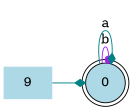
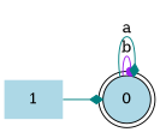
  digraph {
    rankdir=LR
    node [style=filled fillcolor=lightblue]
    edge [color=teal arrowhead=diamond]
    n1 [label=0 shape=doublecircle]
-   1 [shape=plaintext label=9]
+   1 [shape=plaintext]
    n1 -> n1 [label=b color=purple arrowhead=dot]
    n1 -> n1 [label=a]
    1 -> n1
  }
